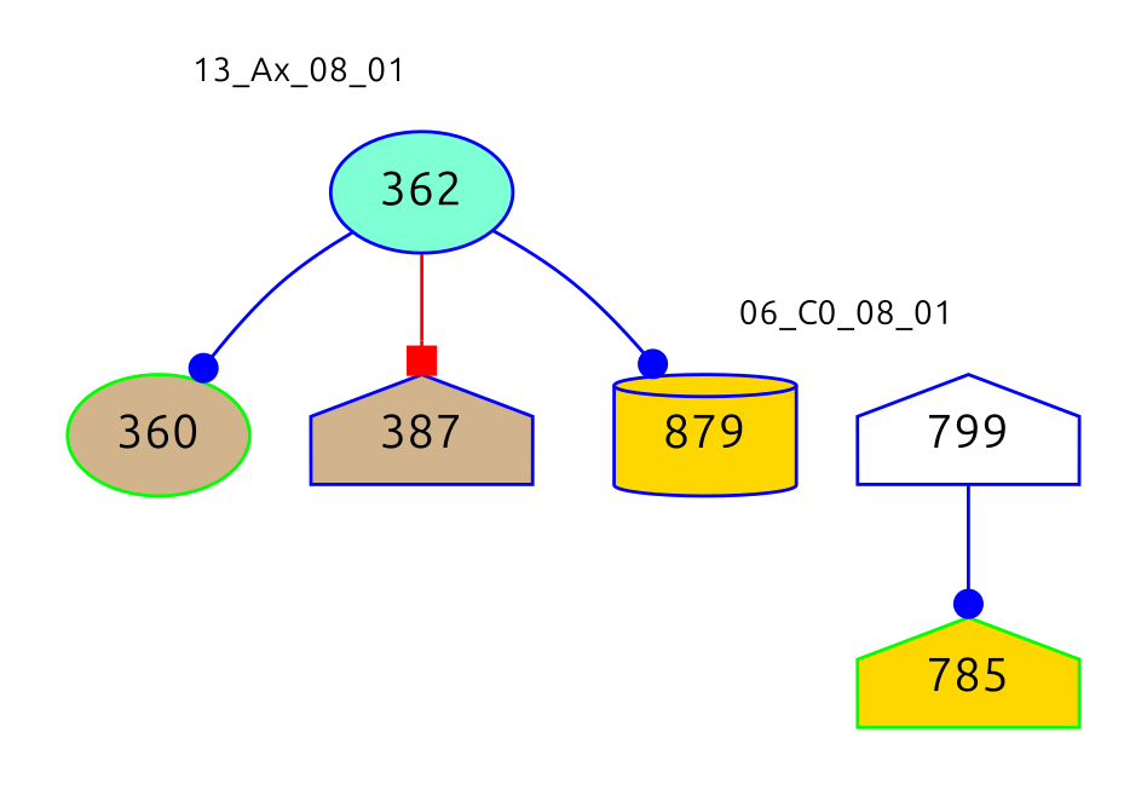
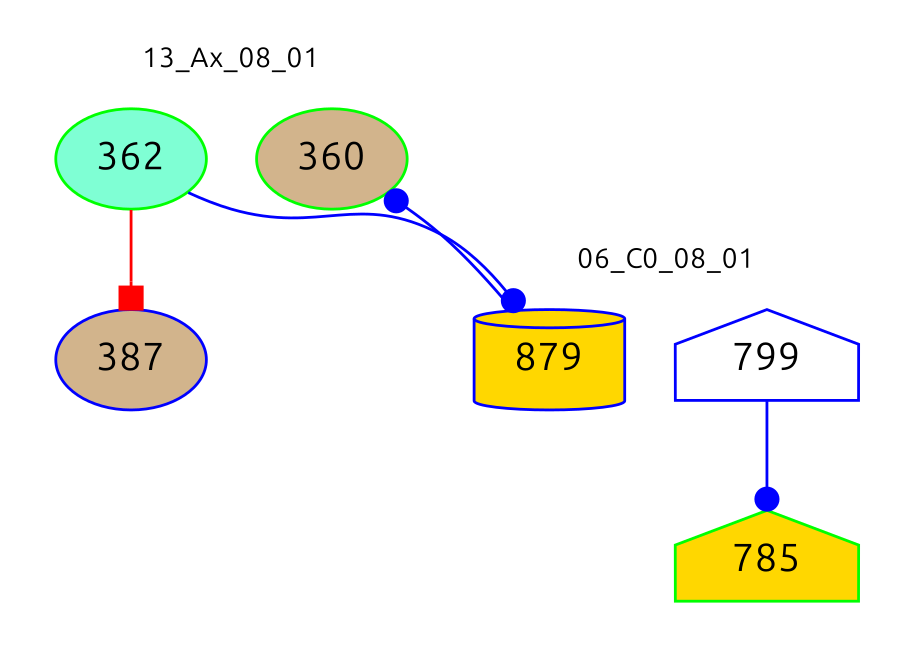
  digraph {
    fontname=Ubuntu
    node [color=blue fillcolor=tan fontname=Ubuntu shape=house style=filled]
    edge [arrowhead=dot color=blue fontname=Ubuntu]
-   n1 [fillcolor=aquamarine label=362 shape=ellipse]
+   n1 [color=green fillcolor=aquamarine label=362 shape=ellipse]
    n2 [color=green label=360 shape=ellipse]
-   n3 [label=387]
+   n3 [label=387 shape=ellipse]
    n4 [fillcolor=white label=799]
    n5 [color=green fillcolor=gold label=785]
    n6 [fillcolor=gold label=879 shape=cylinder]
    subgraph cluster_1 {
      color=white
      fontsize=10
      label="13_Ax_08_01"
      n1
      n2
      n3
    }
    subgraph cluster_2 {
      color=white
      fontsize=10
      label="06_C0_08_01"
      n4
      n5
      n6
    }
-   n1 -> n2
+   n6 -> n2
    n1 -> n3 [arrowhead=box color=red]
    n1 -> n6
    n4 -> n5
  }
